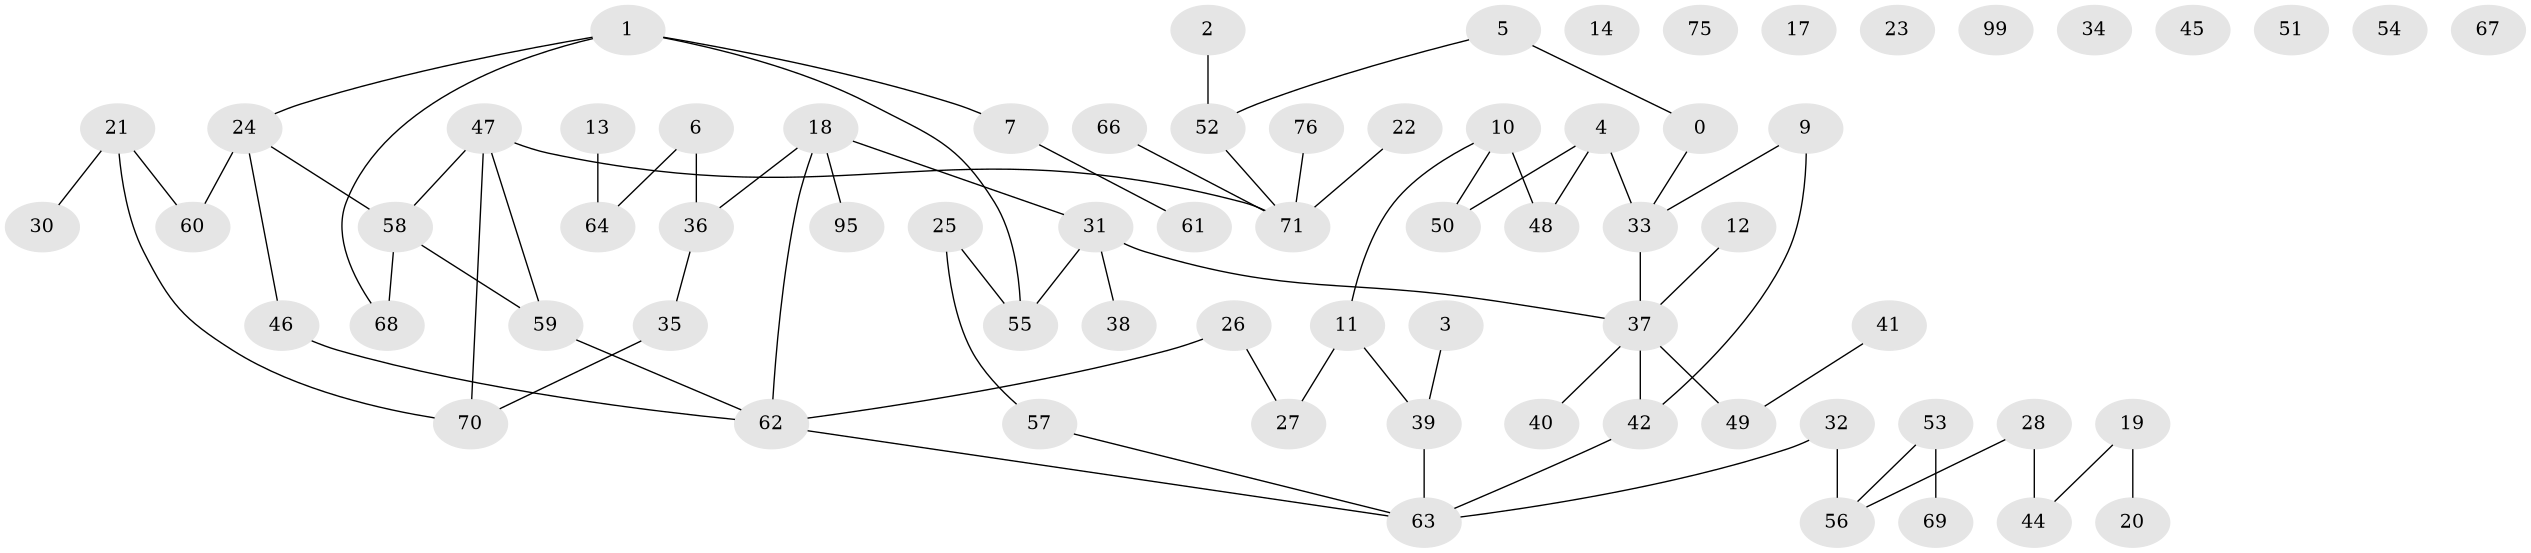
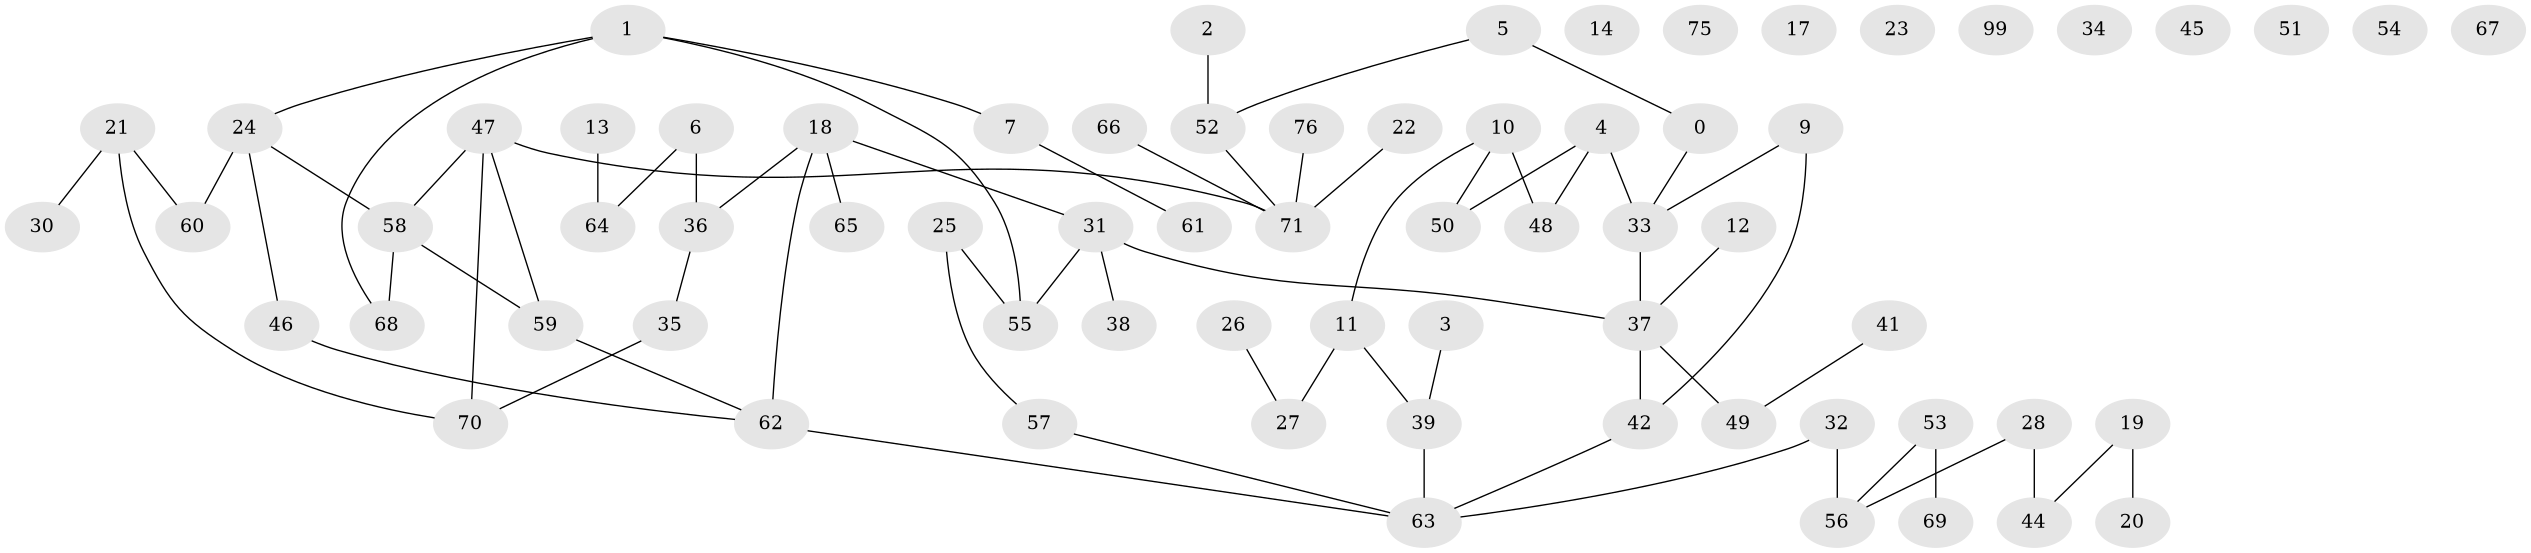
  graph {
    node [color=gray90 style=filled]
    1
    7
    24
    55
    68
    61
    60
    46
    58
    2
    52
    71
    3
    39
    63
    4
    33
    48
    50
    37
    5
    n22 [label=0]
    6
    36
    64
    35
    70
    9
    42
    10
    11
    27
    12
-   40
    49
    13
    14
    n38 [label=75]
    n39 [label=76]
    17
    18
    31
    62
-   65 [label=95]
+   65
    38
    19
    20
    44
    21
    30
    22
    23
    59
    25
    57
    26
    28
    56
    n59 [label=99]
    32
    34
    41
    45
    47
    51
    53
    69
    54
    66
    67
    1 -- 7
    1 -- 24
    1 -- 55
    1 -- 68
    7 -- 61
    24 -- 60
    24 -- 46
    24 -- 58
    46 -- 62
    58 -- 68
    58 -- 59
    2 -- 52
    52 -- 71
    3 -- 39
    39 -- 63
    4 -- 33
    4 -- 48
    4 -- 50
    33 -- 37
    37 -- 42
-   37 -- 40
    37 -- 49
    5 -- 52
    5 -- n22
    n22 -- 33
    6 -- 36
    6 -- 64
    36 -- 35
    35 -- 70
    9 -- 33
    9 -- 42
    42 -- 63
    10 -- 48
    10 -- 50
    10 -- 11
    11 -- 39
    11 -- 27
    12 -- 37
    13 -- 64
    n39 -- 71
    18 -- 36
    18 -- 31
    18 -- 62
    18 -- 65
    31 -- 55
    31 -- 37
    31 -- 38
    62 -- 63
    19 -- 20
    19 -- 44
    21 -- 60
    21 -- 70
    21 -- 30
    22 -- 71
    59 -- 62
    25 -- 55
    25 -- 57
    57 -- 63
    26 -- 27
-   26 -- 62
    28 -- 44
    28 -- 56
    32 -- 63
    32 -- 56
    41 -- 49
    47 -- 58
    47 -- 71
    47 -- 70
    47 -- 59
    53 -- 56
    53 -- 69
    66 -- 71
  }
